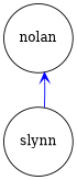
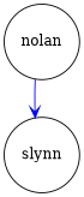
  digraph {
    node [fillcolor=white fixedsize=true shape=circle style=filled]
    nolan [height=1 width=1]
    slynn [height=1 width=1]
-   slynn -> nolan [arrowhead=vee color=blue penwidth=1]
+   nolan -> slynn [arrowhead=vee color=blue penwidth=1]
  }
